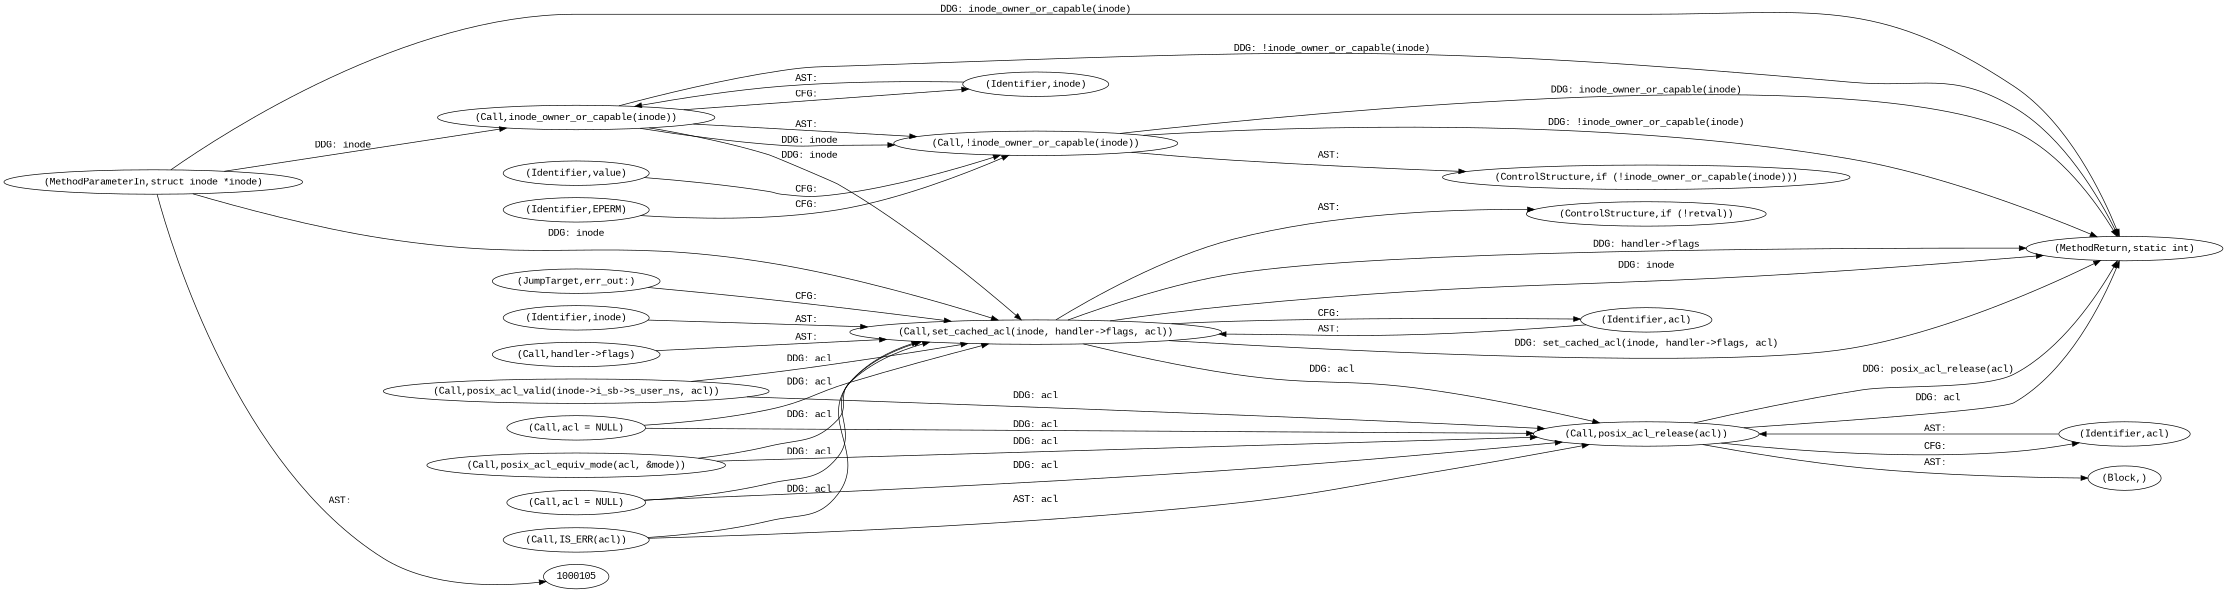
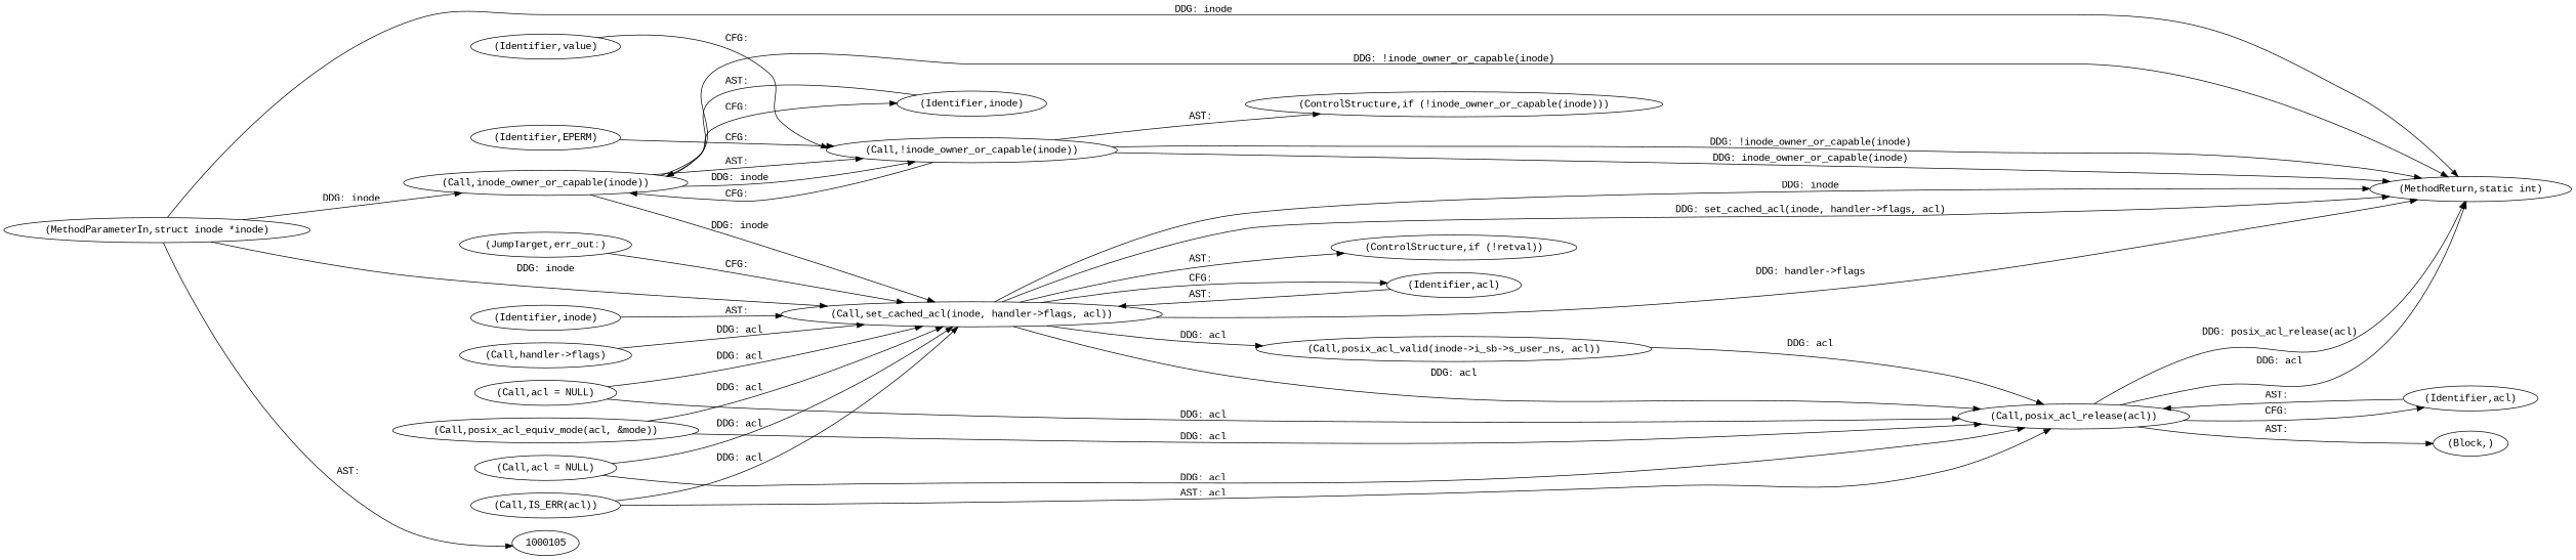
  digraph {
    fontname="Liberation Mono"
    rankdir=LR
    node [fontname="Liberation Mono"]
    edge [fontname="Liberation Mono"]
    n1 [label="(MethodParameterIn,struct inode *inode)"]
    n2 [label="(Call,inode_owner_or_capable(inode))"]
    n3 [label="(Call,set_cached_acl(inode, handler->flags, acl))"]
    n4 [label="(MethodReturn,static int)"]
    1000105
    n6 [label="(Call,!inode_owner_or_capable(inode))"]
    n7 [label="(Identifier,inode)"]
    n8 [label="(Call,posix_acl_release(acl))"]
    n9 [label="(Identifier,acl)"]
    n10 [label="(ControlStructure,if (!retval))"]
    n11 [label="(ControlStructure,if (!inode_owner_or_capable(inode)))"]
    n12 [label="(Block,)"]
    n13 [label="(Identifier,acl)"]
    n14 [label="(Identifier,value)"]
    n15 [label="(Call,acl = NULL)"]
    n16 [label="(Identifier,inode)"]
    n17 [label="(Identifier,EPERM)"]
    n18 [label="(Call,handler->flags)"]
    n19 [label="(Call,IS_ERR(acl))"]
    n20 [label="(Call,posix_acl_valid(inode->i_sb->s_user_ns, acl))"]
    n21 [label="(Call,acl = NULL)"]
    n22 [label="(JumpTarget,err_out:)"]
    n23 [label="(Call,posix_acl_equiv_mode(acl, &mode))"]
    n1 -> n2 [label="DDG: inode"]
    n1 -> n3 [label="DDG: inode"]
-   n1 -> n4 [label="DDG: inode_owner_or_capable(inode)"]
+   n1 -> n4 [label="DDG: inode"]
    n1 -> 1000105 [label="AST: "]
    n2 -> n3 [label="DDG: inode"]
    n2 -> n4 [label="DDG: !inode_owner_or_capable(inode)"]
    n2 -> n6 [label="AST: "]
    n2 -> n6 [label="DDG: inode"]
    n2 -> n7 [label="CFG: "]
    n3 -> n4 [label="DDG: set_cached_acl(inode, handler->flags, acl)"]
    n3 -> n4 [label="DDG: handler->flags"]
    n3 -> n4 [label="DDG: inode"]
    n3 -> n8 [label="DDG: acl"]
    n3 -> n9 [label="CFG: "]
    n3 -> n10 [label="AST: "]
+   n6 -> n2 [label="CFG: "]
    n6 -> n4 [label="DDG: inode_owner_or_capable(inode)"]
    n6 -> n4 [label="DDG: !inode_owner_or_capable(inode)"]
    n6 -> n11 [label="AST: "]
    n7 -> n2 [label="AST: "]
    n8 -> n4 [label="DDG: posix_acl_release(acl)"]
    n8 -> n4 [label="DDG: acl"]
    n8 -> n12 [label="AST: "]
    n8 -> n13 [label="CFG: "]
    n9 -> n3 [label="AST: "]
    n13 -> n8 [label="AST: "]
    n14 -> n6 [label="CFG: "]
    n15 -> n3 [label="DDG: acl"]
    n15 -> n8 [label="DDG: acl"]
    n16 -> n3 [label="AST: "]
    n17 -> n6 [label="CFG: "]
-   n18 -> n3 [label="AST: "]
+   n18 -> n3 [label="DDG: acl"]
    n19 -> n3 [label="DDG: acl"]
    n19 -> n8 [label="AST: acl"]
-   n20 -> n3 [label="DDG: acl"]
+   n3 -> n20 [label="DDG: acl"]
    n20 -> n8 [label="DDG: acl"]
    n21 -> n3 [label="DDG: acl"]
    n21 -> n8 [label="DDG: acl"]
    n22 -> n3 [label="CFG: "]
    n23 -> n3 [label="DDG: acl"]
    n23 -> n8 [label="DDG: acl"]
  }
